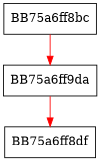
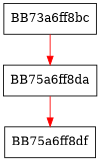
  digraph {
    splines=ortho
    node [shape=box]
    edge [color=red]
-   BB75a6ff8bc
-   BB75a6ff8da [label=BB75a6ff9da]
+   BB75a6ff8bc [label=BB73a6ff8bc]
+   BB75a6ff8da
    BB75a6ff8df
    BB75a6ff8bc -> BB75a6ff8da
    BB75a6ff8da -> BB75a6ff8df
  }
